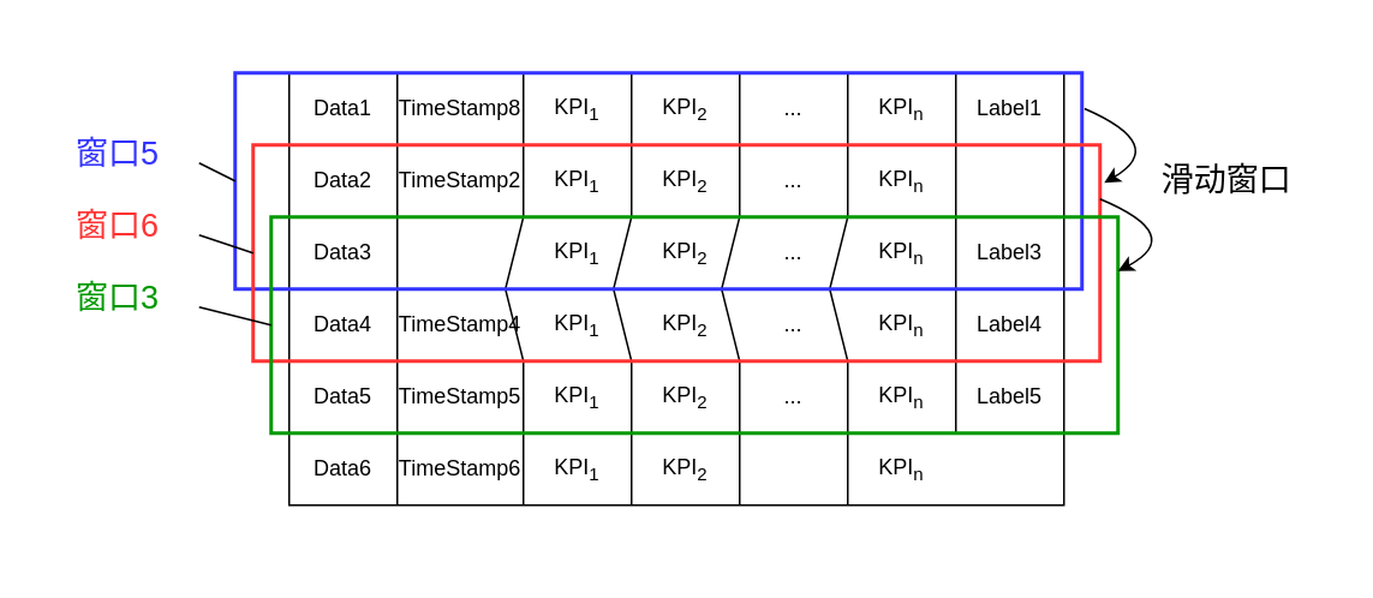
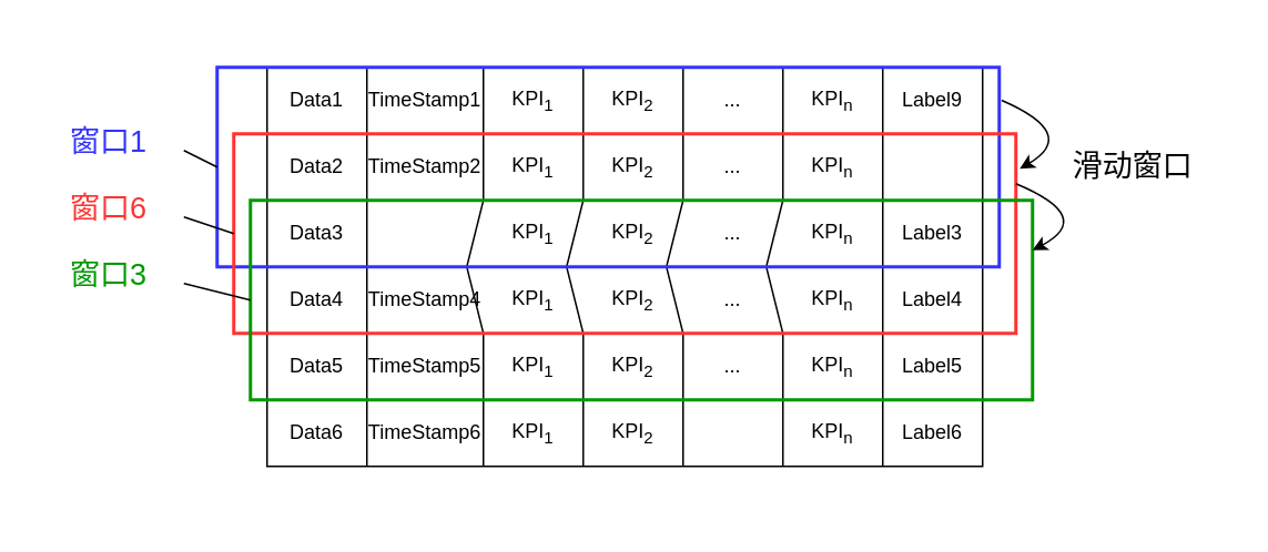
  <mxCell id="0" />
  <mxCell id="1" parent="0" />
  <mxCell id="2" value="" style="rounded=0;whiteSpace=wrap;html=1;fillColor=default;strokeColor=none;" parent="1" vertex="1"><mxGeometry x="20" y="20" width="720" height="290" as="geometry" /></mxCell>
  <mxCell id="3" value="" style="shape=table;html=1;whiteSpace=wrap;startSize=0;container=1;collapsible=0;childLayout=tableLayout;shadow=0;fillColor=#FFFFFF;rounded=0;sketch=0;swimlaneFillColor=none;" parent="1" vertex="1"><mxGeometry x="160" y="40" width="430" height="240" as="geometry" /></mxCell>
  <mxCell id="4" value="" style="shape=partialRectangle;html=1;whiteSpace=wrap;collapsible=0;dropTarget=0;pointerEvents=0;fillColor=none;top=0;left=0;bottom=0;right=0;points=[[0,0.5],[1,0.5]];portConstraint=eastwest;" parent="3" vertex="1"><mxGeometry width="430" height="40" as="geometry" /></mxCell>
  <mxCell id="5" value="Data1" style="shape=partialRectangle;html=1;whiteSpace=wrap;connectable=0;fillColor=none;top=0;left=0;bottom=0;right=0;overflow=hidden;pointerEvents=1;" parent="4" vertex="1"><mxGeometry width="60" height="40" as="geometry"><mxRectangle width="60" height="40" as="alternateBounds" /></mxGeometry></mxCell>
- <mxCell id="6" value="TimeStamp8" style="shape=partialRectangle;html=1;whiteSpace=wrap;connectable=0;fillColor=none;top=0;left=0;bottom=0;right=0;overflow=hidden;pointerEvents=1;" parent="4" vertex="1"><mxGeometry x="60" width="70" height="40" as="geometry"><mxRectangle width="70" height="40" as="alternateBounds" /></mxGeometry></mxCell>
+ <mxCell id="6" value="TimeStamp1" style="shape=partialRectangle;html=1;whiteSpace=wrap;connectable=0;fillColor=none;top=0;left=0;bottom=0;right=0;overflow=hidden;pointerEvents=1;" parent="4" vertex="1"><mxGeometry x="60" width="70" height="40" as="geometry"><mxRectangle width="70" height="40" as="alternateBounds" /></mxGeometry></mxCell>
  <mxCell id="7" value="KPI&lt;sub&gt;1&lt;/sub&gt;" style="shape=partialRectangle;html=1;whiteSpace=wrap;connectable=0;fillColor=none;top=0;left=0;bottom=0;right=0;overflow=hidden;pointerEvents=1;" parent="4" vertex="1"><mxGeometry x="130" width="60" height="40" as="geometry"><mxRectangle width="60" height="40" as="alternateBounds" /></mxGeometry></mxCell>
  <mxCell id="8" value="KPI&lt;sub&gt;2&lt;/sub&gt;" style="shape=partialRectangle;html=1;whiteSpace=wrap;connectable=0;fillColor=none;top=0;left=0;bottom=0;right=0;overflow=hidden;pointerEvents=1;" parent="4" vertex="1"><mxGeometry x="190" width="60" height="40" as="geometry"><mxRectangle width="60" height="40" as="alternateBounds" /></mxGeometry></mxCell>
  <mxCell id="9" value="..." style="shape=partialRectangle;html=1;whiteSpace=wrap;connectable=0;fillColor=none;top=0;left=0;bottom=0;right=0;overflow=hidden;pointerEvents=1;" parent="4" vertex="1"><mxGeometry x="250" width="60" height="40" as="geometry"><mxRectangle width="60" height="40" as="alternateBounds" /></mxGeometry></mxCell>
  <mxCell id="10" value="KPI&lt;sub&gt;n&lt;/sub&gt;" style="shape=partialRectangle;html=1;whiteSpace=wrap;connectable=0;fillColor=none;top=0;left=0;bottom=0;right=0;overflow=hidden;pointerEvents=1;shadow=0;" parent="4" vertex="1"><mxGeometry x="310" width="60" height="40" as="geometry"><mxRectangle width="60" height="40" as="alternateBounds" /></mxGeometry></mxCell>
- <mxCell id="11" value="Label1" style="shape=partialRectangle;html=1;whiteSpace=wrap;connectable=0;fillColor=none;top=0;left=0;bottom=0;right=0;overflow=hidden;pointerEvents=1;" parent="4" vertex="1"><mxGeometry x="370" width="60" height="40" as="geometry"><mxRectangle width="60" height="40" as="alternateBounds" /></mxGeometry></mxCell>
+ <mxCell id="11" value="Label9" style="shape=partialRectangle;html=1;whiteSpace=wrap;connectable=0;fillColor=none;top=0;left=0;bottom=0;right=0;overflow=hidden;pointerEvents=1;" parent="4" vertex="1"><mxGeometry x="370" width="60" height="40" as="geometry"><mxRectangle width="60" height="40" as="alternateBounds" /></mxGeometry></mxCell>
  <mxCell id="12" value="" style="shape=partialRectangle;html=1;whiteSpace=wrap;collapsible=0;dropTarget=0;pointerEvents=0;fillColor=none;top=0;left=0;bottom=0;right=0;points=[[0,0.5],[1,0.5]];portConstraint=eastwest;" parent="3" vertex="1"><mxGeometry y="40" width="430" height="40" as="geometry" /></mxCell>
  <mxCell id="13" value="Data2" style="shape=partialRectangle;html=1;whiteSpace=wrap;connectable=0;fillColor=none;top=0;left=0;bottom=0;right=0;overflow=hidden;pointerEvents=1;" parent="12" vertex="1"><mxGeometry width="60" height="40" as="geometry"><mxRectangle width="60" height="40" as="alternateBounds" /></mxGeometry></mxCell>
  <mxCell id="14" value="&lt;span&gt;TimeStamp2&lt;/span&gt;" style="shape=partialRectangle;html=1;whiteSpace=wrap;connectable=0;fillColor=none;top=0;left=0;bottom=0;right=0;overflow=hidden;pointerEvents=1;" parent="12" vertex="1"><mxGeometry x="60" width="70" height="40" as="geometry"><mxRectangle width="70" height="40" as="alternateBounds" /></mxGeometry></mxCell>
  <mxCell id="15" value="KPI&lt;sub&gt;1&lt;/sub&gt;" style="shape=partialRectangle;html=1;whiteSpace=wrap;connectable=0;fillColor=none;top=0;left=0;bottom=0;right=0;overflow=hidden;pointerEvents=1;" parent="12" vertex="1"><mxGeometry x="130" width="60" height="40" as="geometry"><mxRectangle width="60" height="40" as="alternateBounds" /></mxGeometry></mxCell>
  <mxCell id="16" value="KPI&lt;sub&gt;2&lt;/sub&gt;" style="shape=partialRectangle;html=1;whiteSpace=wrap;connectable=0;fillColor=none;top=0;left=0;bottom=0;right=0;overflow=hidden;pointerEvents=1;" parent="12" vertex="1"><mxGeometry x="190" width="60" height="40" as="geometry"><mxRectangle width="60" height="40" as="alternateBounds" /></mxGeometry></mxCell>
  <mxCell id="17" value="..." style="shape=partialRectangle;html=1;whiteSpace=wrap;connectable=0;fillColor=none;top=0;left=0;bottom=0;right=0;overflow=hidden;pointerEvents=1;" parent="12" vertex="1"><mxGeometry x="250" width="60" height="40" as="geometry"><mxRectangle width="60" height="40" as="alternateBounds" /></mxGeometry></mxCell>
  <mxCell id="18" value="&lt;span&gt;KPI&lt;/span&gt;&lt;sub&gt;n&lt;/sub&gt;" style="shape=partialRectangle;html=1;whiteSpace=wrap;connectable=0;fillColor=none;top=0;left=0;bottom=0;right=0;overflow=hidden;pointerEvents=1;" parent="12" vertex="1"><mxGeometry x="310" width="60" height="40" as="geometry"><mxRectangle width="60" height="40" as="alternateBounds" /></mxGeometry></mxCell>
  <mxCell id="19" value="" style="shape=partialRectangle;html=1;whiteSpace=wrap;collapsible=0;dropTarget=0;pointerEvents=0;fillColor=none;top=0;left=0;bottom=0;right=0;points=[[0,0.5],[1,0.5]];portConstraint=eastwest;" parent="3" vertex="1"><mxGeometry y="80" width="430" height="40" as="geometry" /></mxCell>
  <mxCell id="20" value="Data3" style="shape=partialRectangle;html=1;whiteSpace=wrap;connectable=0;fillColor=none;top=0;left=0;bottom=0;right=0;overflow=hidden;pointerEvents=1;" parent="19" vertex="1"><mxGeometry width="60" height="40" as="geometry"><mxRectangle width="60" height="40" as="alternateBounds" /></mxGeometry></mxCell>
  <mxCell id="21" value="KPI&lt;sub&gt;1&lt;/sub&gt;" style="shape=partialRectangle;html=1;whiteSpace=wrap;connectable=0;fillColor=none;top=0;left=0;bottom=0;right=0;overflow=hidden;pointerEvents=1;" parent="19" vertex="1"><mxGeometry x="130" width="60" height="40" as="geometry"><mxRectangle width="60" height="40" as="alternateBounds" /></mxGeometry></mxCell>
  <mxCell id="22" value="KPI&lt;sub&gt;2&lt;/sub&gt;" style="shape=partialRectangle;html=1;whiteSpace=wrap;connectable=0;fillColor=none;top=0;left=0;bottom=0;right=0;overflow=hidden;pointerEvents=1;" parent="19" vertex="1"><mxGeometry x="190" width="60" height="40" as="geometry"><mxRectangle width="60" height="40" as="alternateBounds" /></mxGeometry></mxCell>
  <mxCell id="23" value="..." style="shape=partialRectangle;html=1;whiteSpace=wrap;connectable=0;fillColor=none;top=0;left=0;bottom=0;right=0;overflow=hidden;pointerEvents=1;" parent="19" vertex="1"><mxGeometry x="250" width="60" height="40" as="geometry"><mxRectangle width="60" height="40" as="alternateBounds" /></mxGeometry></mxCell>
  <mxCell id="24" value="&lt;span&gt;KPI&lt;/span&gt;&lt;sub&gt;n&lt;/sub&gt;" style="shape=partialRectangle;html=1;whiteSpace=wrap;connectable=0;fillColor=none;top=0;left=0;bottom=0;right=0;overflow=hidden;pointerEvents=1;" parent="19" vertex="1"><mxGeometry x="310" width="60" height="40" as="geometry"><mxRectangle width="60" height="40" as="alternateBounds" /></mxGeometry></mxCell>
  <mxCell id="25" value="Label3" style="shape=partialRectangle;html=1;whiteSpace=wrap;connectable=0;fillColor=none;top=0;left=0;bottom=0;right=0;overflow=hidden;pointerEvents=1;" parent="19" vertex="1"><mxGeometry x="370" width="60" height="40" as="geometry"><mxRectangle width="60" height="40" as="alternateBounds" /></mxGeometry></mxCell>
  <mxCell id="26" style="shape=partialRectangle;html=1;whiteSpace=wrap;collapsible=0;dropTarget=0;pointerEvents=0;fillColor=none;top=0;left=0;bottom=0;right=0;points=[[0,0.5],[1,0.5]];portConstraint=eastwest;" parent="3" vertex="1"><mxGeometry y="120" width="430" height="40" as="geometry" /></mxCell>
  <mxCell id="27" value="Data4" style="shape=partialRectangle;html=1;whiteSpace=wrap;connectable=0;fillColor=none;top=0;left=0;bottom=0;right=0;overflow=hidden;pointerEvents=1;" parent="26" vertex="1"><mxGeometry width="60" height="40" as="geometry"><mxRectangle width="60" height="40" as="alternateBounds" /></mxGeometry></mxCell>
  <mxCell id="28" value="&lt;span&gt;TimeStamp4&lt;/span&gt;" style="shape=partialRectangle;html=1;whiteSpace=wrap;connectable=0;fillColor=none;top=0;left=0;bottom=0;right=0;overflow=hidden;pointerEvents=1;" parent="26" vertex="1"><mxGeometry x="60" width="70" height="40" as="geometry"><mxRectangle width="70" height="40" as="alternateBounds" /></mxGeometry></mxCell>
  <mxCell id="29" value="KPI&lt;sub&gt;1&lt;/sub&gt;" style="shape=partialRectangle;html=1;whiteSpace=wrap;connectable=0;fillColor=none;top=0;left=0;bottom=0;right=0;overflow=hidden;pointerEvents=1;" parent="26" vertex="1"><mxGeometry x="130" width="60" height="40" as="geometry"><mxRectangle width="60" height="40" as="alternateBounds" /></mxGeometry></mxCell>
  <mxCell id="30" value="KPI&lt;sub&gt;2&lt;/sub&gt;" style="shape=partialRectangle;html=1;whiteSpace=wrap;connectable=0;fillColor=none;top=0;left=0;bottom=0;right=0;overflow=hidden;pointerEvents=1;" parent="26" vertex="1"><mxGeometry x="190" width="60" height="40" as="geometry"><mxRectangle width="60" height="40" as="alternateBounds" /></mxGeometry></mxCell>
  <mxCell id="31" value="..." style="shape=partialRectangle;html=1;whiteSpace=wrap;connectable=0;fillColor=none;top=0;left=0;bottom=0;right=0;overflow=hidden;pointerEvents=1;" parent="26" vertex="1"><mxGeometry x="250" width="60" height="40" as="geometry"><mxRectangle width="60" height="40" as="alternateBounds" /></mxGeometry></mxCell>
  <mxCell id="32" value="&lt;span&gt;KPI&lt;/span&gt;&lt;sub&gt;n&lt;/sub&gt;" style="shape=partialRectangle;html=1;whiteSpace=wrap;connectable=0;fillColor=none;top=0;left=0;bottom=0;right=0;overflow=hidden;pointerEvents=1;" parent="26" vertex="1"><mxGeometry x="310" width="60" height="40" as="geometry"><mxRectangle width="60" height="40" as="alternateBounds" /></mxGeometry></mxCell>
  <mxCell id="33" value="Label4" style="shape=partialRectangle;html=1;whiteSpace=wrap;connectable=0;fillColor=none;top=0;left=0;bottom=0;right=0;overflow=hidden;pointerEvents=1;" parent="26" vertex="1"><mxGeometry x="370" width="60" height="40" as="geometry"><mxRectangle width="60" height="40" as="alternateBounds" /></mxGeometry></mxCell>
  <mxCell id="34" style="shape=partialRectangle;html=1;whiteSpace=wrap;collapsible=0;dropTarget=0;pointerEvents=0;fillColor=none;top=0;left=0;bottom=0;right=0;points=[[0,0.5],[1,0.5]];portConstraint=eastwest;" parent="3" vertex="1"><mxGeometry y="160" width="430" height="40" as="geometry" /></mxCell>
  <mxCell id="35" value="Data5" style="shape=partialRectangle;html=1;whiteSpace=wrap;connectable=0;fillColor=none;top=0;left=0;bottom=0;right=0;overflow=hidden;pointerEvents=1;" parent="34" vertex="1"><mxGeometry width="60" height="40" as="geometry"><mxRectangle width="60" height="40" as="alternateBounds" /></mxGeometry></mxCell>
  <mxCell id="36" value="&lt;span&gt;TimeStamp5&lt;/span&gt;" style="shape=partialRectangle;html=1;whiteSpace=wrap;connectable=0;fillColor=none;top=0;left=0;bottom=0;right=0;overflow=hidden;pointerEvents=1;" parent="34" vertex="1"><mxGeometry x="60" width="70" height="40" as="geometry"><mxRectangle width="70" height="40" as="alternateBounds" /></mxGeometry></mxCell>
  <mxCell id="37" value="KPI&lt;sub&gt;1&lt;/sub&gt;" style="shape=partialRectangle;html=1;whiteSpace=wrap;connectable=0;fillColor=none;top=0;left=0;bottom=0;right=0;overflow=hidden;pointerEvents=1;" parent="34" vertex="1"><mxGeometry x="130" width="60" height="40" as="geometry"><mxRectangle width="60" height="40" as="alternateBounds" /></mxGeometry></mxCell>
  <mxCell id="38" value="KPI&lt;sub&gt;2&lt;/sub&gt;" style="shape=partialRectangle;html=1;whiteSpace=wrap;connectable=0;fillColor=none;top=0;left=0;bottom=0;right=0;overflow=hidden;pointerEvents=1;" parent="34" vertex="1"><mxGeometry x="190" width="60" height="40" as="geometry"><mxRectangle width="60" height="40" as="alternateBounds" /></mxGeometry></mxCell>
  <mxCell id="39" value="..." style="shape=partialRectangle;html=1;whiteSpace=wrap;connectable=0;fillColor=none;top=0;left=0;bottom=0;right=0;overflow=hidden;pointerEvents=1;" parent="34" vertex="1"><mxGeometry x="250" width="60" height="40" as="geometry"><mxRectangle width="60" height="40" as="alternateBounds" /></mxGeometry></mxCell>
  <mxCell id="40" value="&lt;span&gt;KPI&lt;/span&gt;&lt;sub&gt;n&lt;/sub&gt;" style="shape=partialRectangle;html=1;whiteSpace=wrap;connectable=0;fillColor=none;top=0;left=0;bottom=0;right=0;overflow=hidden;pointerEvents=1;" parent="34" vertex="1"><mxGeometry x="310" width="60" height="40" as="geometry"><mxRectangle width="60" height="40" as="alternateBounds" /></mxGeometry></mxCell>
  <mxCell id="41" value="Label5" style="shape=partialRectangle;html=1;whiteSpace=wrap;connectable=0;fillColor=none;top=0;left=0;bottom=0;right=0;overflow=hidden;pointerEvents=1;" parent="34" vertex="1"><mxGeometry x="370" width="60" height="40" as="geometry"><mxRectangle width="60" height="40" as="alternateBounds" /></mxGeometry></mxCell>
  <mxCell id="42" style="shape=partialRectangle;html=1;whiteSpace=wrap;collapsible=0;dropTarget=0;pointerEvents=0;fillColor=none;top=0;left=0;bottom=0;right=0;points=[[0,0.5],[1,0.5]];portConstraint=eastwest;" parent="3" vertex="1"><mxGeometry y="200" width="430" height="40" as="geometry" /></mxCell>
  <mxCell id="43" value="Data6" style="shape=partialRectangle;html=1;whiteSpace=wrap;connectable=0;fillColor=none;top=0;left=0;bottom=0;right=0;overflow=hidden;pointerEvents=1;" parent="42" vertex="1"><mxGeometry width="60" height="40" as="geometry"><mxRectangle width="60" height="40" as="alternateBounds" /></mxGeometry></mxCell>
  <mxCell id="44" value="TimeStamp6" style="shape=partialRectangle;html=1;whiteSpace=wrap;connectable=0;fillColor=none;top=0;left=0;bottom=0;right=0;overflow=hidden;pointerEvents=1;" parent="42" vertex="1"><mxGeometry x="60" width="70" height="40" as="geometry"><mxRectangle width="70" height="40" as="alternateBounds" /></mxGeometry></mxCell>
  <mxCell id="45" value="KPI&lt;sub&gt;1&lt;/sub&gt;" style="shape=partialRectangle;html=1;whiteSpace=wrap;connectable=0;fillColor=none;top=0;left=0;bottom=0;right=0;overflow=hidden;pointerEvents=1;" parent="42" vertex="1"><mxGeometry x="130" width="60" height="40" as="geometry"><mxRectangle width="60" height="40" as="alternateBounds" /></mxGeometry></mxCell>
  <mxCell id="46" value="KPI&lt;sub&gt;2&lt;/sub&gt;" style="shape=partialRectangle;html=1;whiteSpace=wrap;connectable=0;fillColor=none;top=0;left=0;bottom=0;right=0;overflow=hidden;pointerEvents=1;" parent="42" vertex="1"><mxGeometry x="190" width="60" height="40" as="geometry"><mxRectangle width="60" height="40" as="alternateBounds" /></mxGeometry></mxCell>
  <mxCell id="47" style="shape=partialRectangle;html=1;whiteSpace=wrap;connectable=0;fillColor=none;top=0;left=0;bottom=0;right=0;overflow=hidden;pointerEvents=1;" parent="42" vertex="1"><mxGeometry x="250" width="60" height="40" as="geometry"><mxRectangle width="60" height="40" as="alternateBounds" /></mxGeometry></mxCell>
  <mxCell id="48" value="KPI&lt;sub&gt;n&lt;/sub&gt;" style="shape=partialRectangle;html=1;whiteSpace=wrap;connectable=0;fillColor=none;top=0;left=0;bottom=0;right=0;overflow=hidden;pointerEvents=1;" parent="42" vertex="1"><mxGeometry x="310" width="60" height="40" as="geometry"><mxRectangle width="60" height="40" as="alternateBounds" /></mxGeometry></mxCell>
+ <mxCell id="49" value="Label6" style="shape=partialRectangle;html=1;whiteSpace=wrap;connectable=0;fillColor=none;top=0;left=0;bottom=0;right=0;overflow=hidden;pointerEvents=1;" parent="42" vertex="1"><mxGeometry x="370" width="60" height="40" as="geometry"><mxRectangle width="60" height="40" as="alternateBounds" /></mxGeometry></mxCell>
  <mxCell id="50" value="" style="rounded=0;whiteSpace=wrap;html=1;fillColor=none;shadow=0;labelBorderColor=none;strokeColor=#3333FF;strokeWidth=2;perimeterSpacing=0;" parent="1" vertex="1"><mxGeometry x="130" y="40" width="470" height="120" as="geometry" /></mxCell>
  <mxCell id="51" value="" style="rounded=0;whiteSpace=wrap;html=1;fillColor=none;shadow=0;labelBorderColor=none;strokeColor=#FF3333;strokeWidth=2;" parent="1" vertex="1"><mxGeometry x="140" y="80" width="470" height="120" as="geometry" /></mxCell>
  <mxCell id="52" value="" style="rounded=0;whiteSpace=wrap;html=1;fillColor=none;shadow=0;labelBorderColor=none;strokeColor=#009900;perimeterSpacing=0;strokeWidth=2;" parent="1" vertex="1"><mxGeometry x="150" y="120" width="470" height="120" as="geometry" /></mxCell>
- <mxCell id="53" value="&lt;font style=&quot;font-size: 18px&quot; color=&quot;#3333ff&quot;&gt;窗口5&lt;/font&gt;" style="text;html=1;strokeColor=none;fillColor=none;align=center;verticalAlign=middle;whiteSpace=wrap;rounded=0;shadow=0;dashed=1;labelBorderColor=none;" parent="1" vertex="1"><mxGeometry x="30" y="70" width="70" height="30" as="geometry" /></mxCell>
+ <mxCell id="53" value="&lt;font style=&quot;font-size: 18px&quot; color=&quot;#3333ff&quot;&gt;窗口1&lt;/font&gt;" style="text;html=1;strokeColor=none;fillColor=none;align=center;verticalAlign=middle;whiteSpace=wrap;rounded=0;shadow=0;dashed=1;labelBorderColor=none;" parent="1" vertex="1"><mxGeometry x="30" y="70" width="70" height="30" as="geometry" /></mxCell>
  <mxCell id="54" value="" style="endArrow=none;html=1;rounded=0;entryX=0;entryY=0.5;entryDx=0;entryDy=0;" parent="1" target="50" edge="1"><mxGeometry width="50" height="50" relative="1" as="geometry"><mxPoint x="110" y="90" as="sourcePoint" /><mxPoint x="320" y="70" as="targetPoint" /></mxGeometry></mxCell>
  <mxCell id="55" value="" style="endArrow=none;html=1;rounded=0;entryX=0;entryY=0.5;entryDx=0;entryDy=0;" parent="1" target="51" edge="1"><mxGeometry width="50" height="50" relative="1" as="geometry"><mxPoint x="110" y="130" as="sourcePoint" /><mxPoint x="130" y="190" as="targetPoint" /></mxGeometry></mxCell>
  <mxCell id="56" value="&lt;font style=&quot;font-size: 18px&quot; color=&quot;#ff3333&quot;&gt;窗口6&lt;/font&gt;" style="text;html=1;strokeColor=none;fillColor=none;align=center;verticalAlign=middle;whiteSpace=wrap;rounded=0;shadow=0;dashed=1;labelBorderColor=none;" parent="1" vertex="1"><mxGeometry x="30" y="110" width="70" height="30" as="geometry" /></mxCell>
  <mxCell id="57" value="" style="endArrow=none;html=1;rounded=0;entryX=0;entryY=0.5;entryDx=0;entryDy=0;" parent="1" target="52" edge="1"><mxGeometry width="50" height="50" relative="1" as="geometry"><mxPoint x="110" y="170" as="sourcePoint" /><mxPoint x="140" y="190" as="targetPoint" /></mxGeometry></mxCell>
  <mxCell id="58" value="&lt;font style=&quot;font-size: 18px&quot; color=&quot;#009900&quot;&gt;窗口3&lt;/font&gt;" style="text;html=1;strokeColor=none;fillColor=none;align=center;verticalAlign=middle;whiteSpace=wrap;rounded=0;shadow=0;dashed=1;labelBorderColor=none;" parent="1" vertex="1"><mxGeometry x="30" y="150" width="70" height="30" as="geometry" /></mxCell>
  <mxCell id="59" value="&lt;font color=&quot;#000000&quot;&gt;滑动窗口&lt;/font&gt;" style="text;html=1;align=center;verticalAlign=middle;resizable=0;points=[];autosize=1;strokeColor=none;fillColor=none;fontSize=18;fontColor=#009900;" parent="1" vertex="1"><mxGeometry x="635" y="85" width="90" height="30" as="geometry" /></mxCell>
  <mxCell id="60" value="" style="curved=1;endArrow=classic;html=1;rounded=0;entryX=1.005;entryY=0.175;entryDx=0;entryDy=0;entryPerimeter=0;exitX=1.003;exitY=0.165;exitDx=0;exitDy=0;exitPerimeter=0;" parent="1" source="50" target="51" edge="1"><mxGeometry width="50" height="50" relative="1" as="geometry"><mxPoint x="610" y="60" as="sourcePoint" /><mxPoint x="618" y="100" as="targetPoint" /><Array as="points"><mxPoint x="648" y="80" /></Array></mxGeometry></mxCell>
  <mxCell id="61" value="" style="curved=1;endArrow=classic;html=1;rounded=0;exitX=1;exitY=0.25;exitDx=0;exitDy=0;entryX=1;entryY=0.25;entryDx=0;entryDy=0;" parent="1" source="51" target="52" edge="1"><mxGeometry width="50" height="50" relative="1" as="geometry"><mxPoint x="620" y="110" as="sourcePoint" /><mxPoint x="628" y="150" as="targetPoint" /><Array as="points"><mxPoint x="658" y="130" /></Array></mxGeometry></mxCell>
